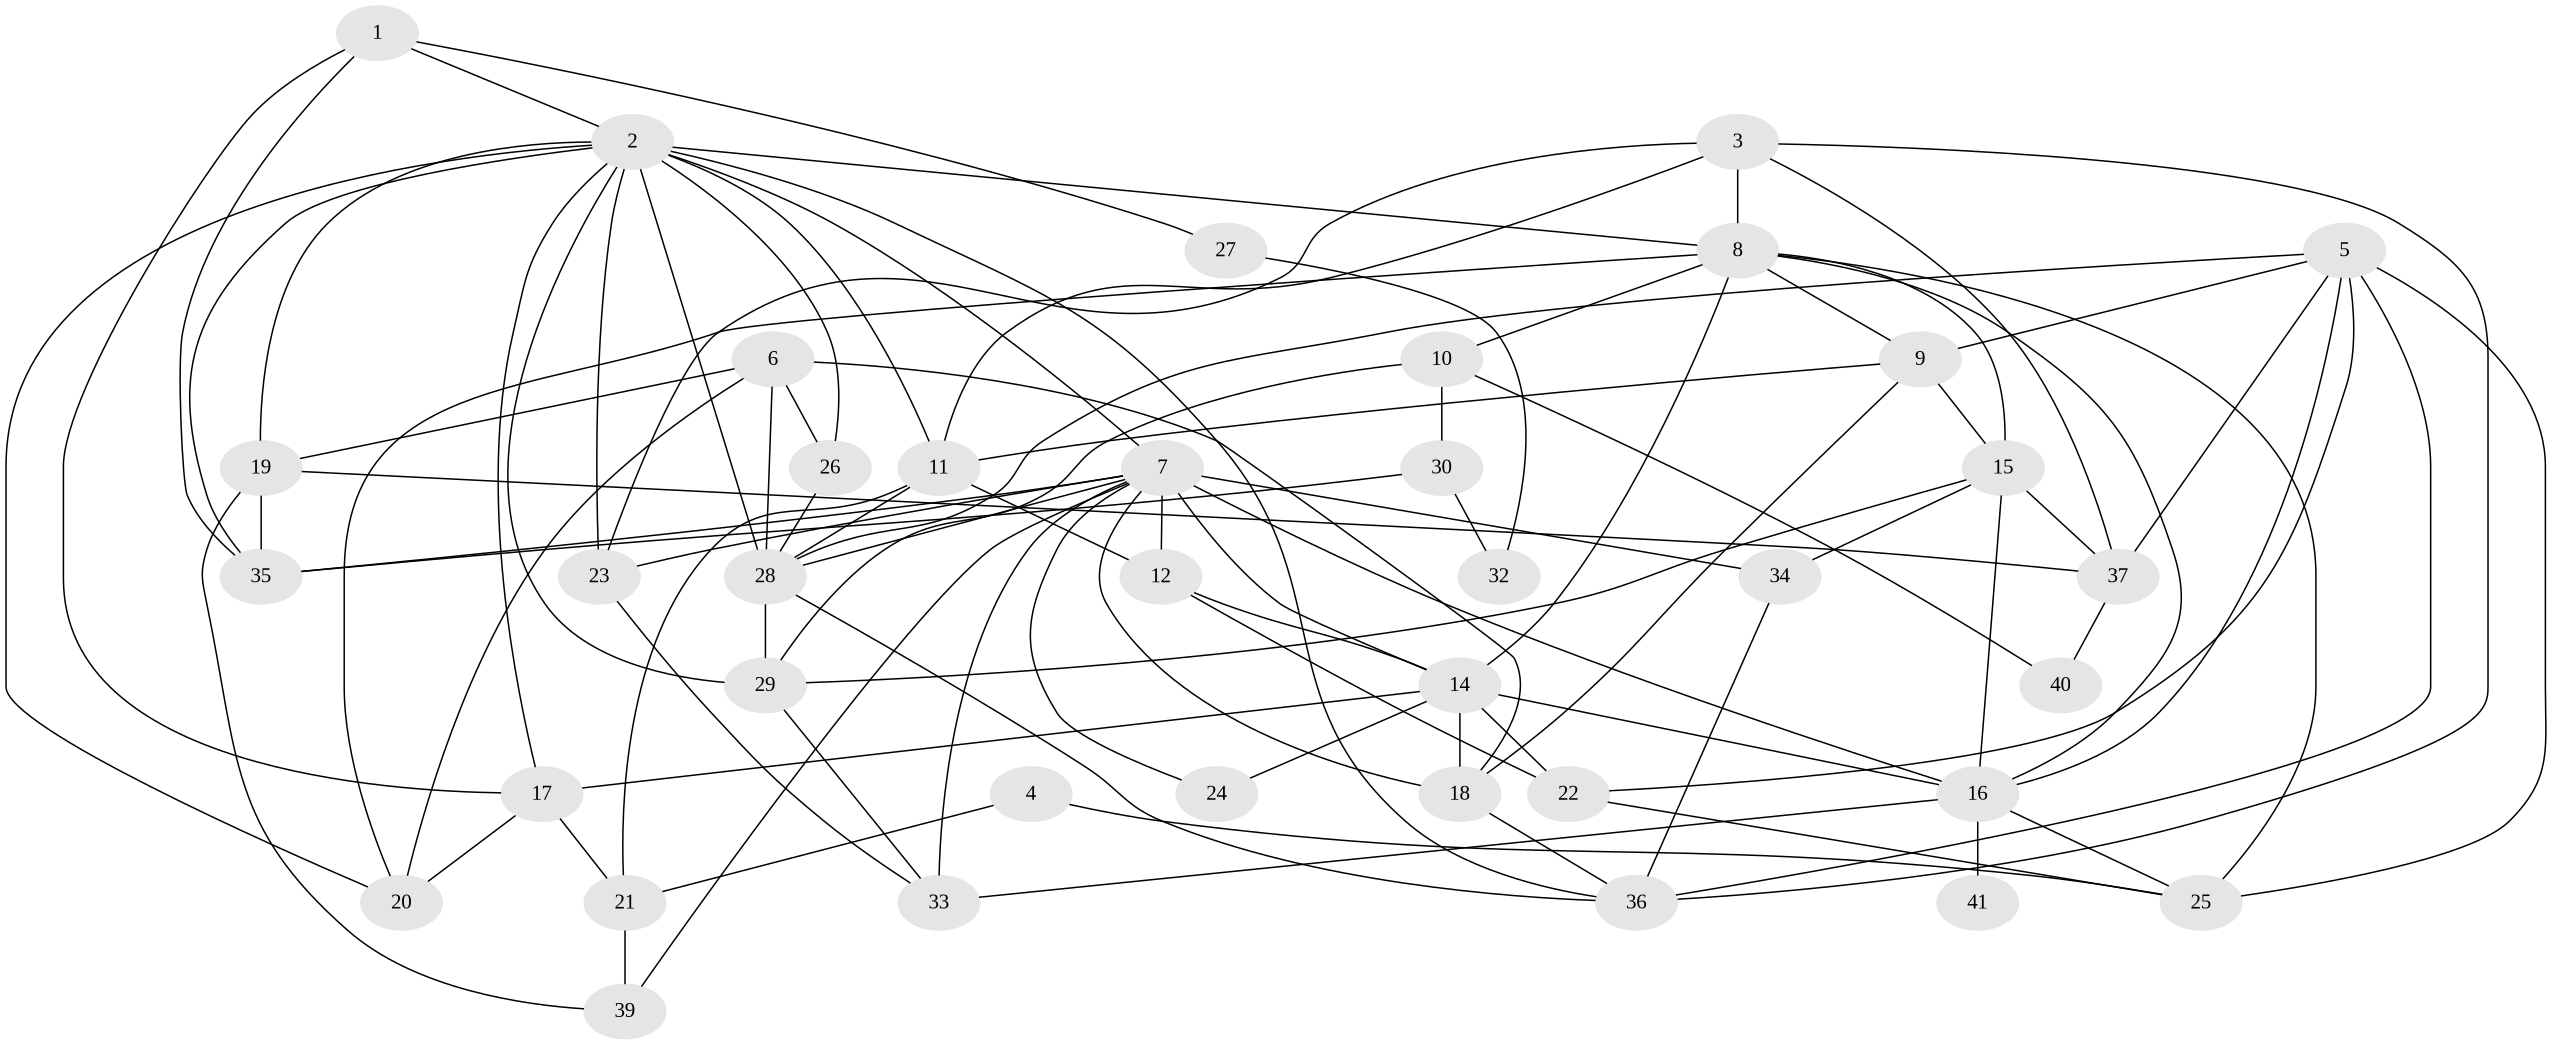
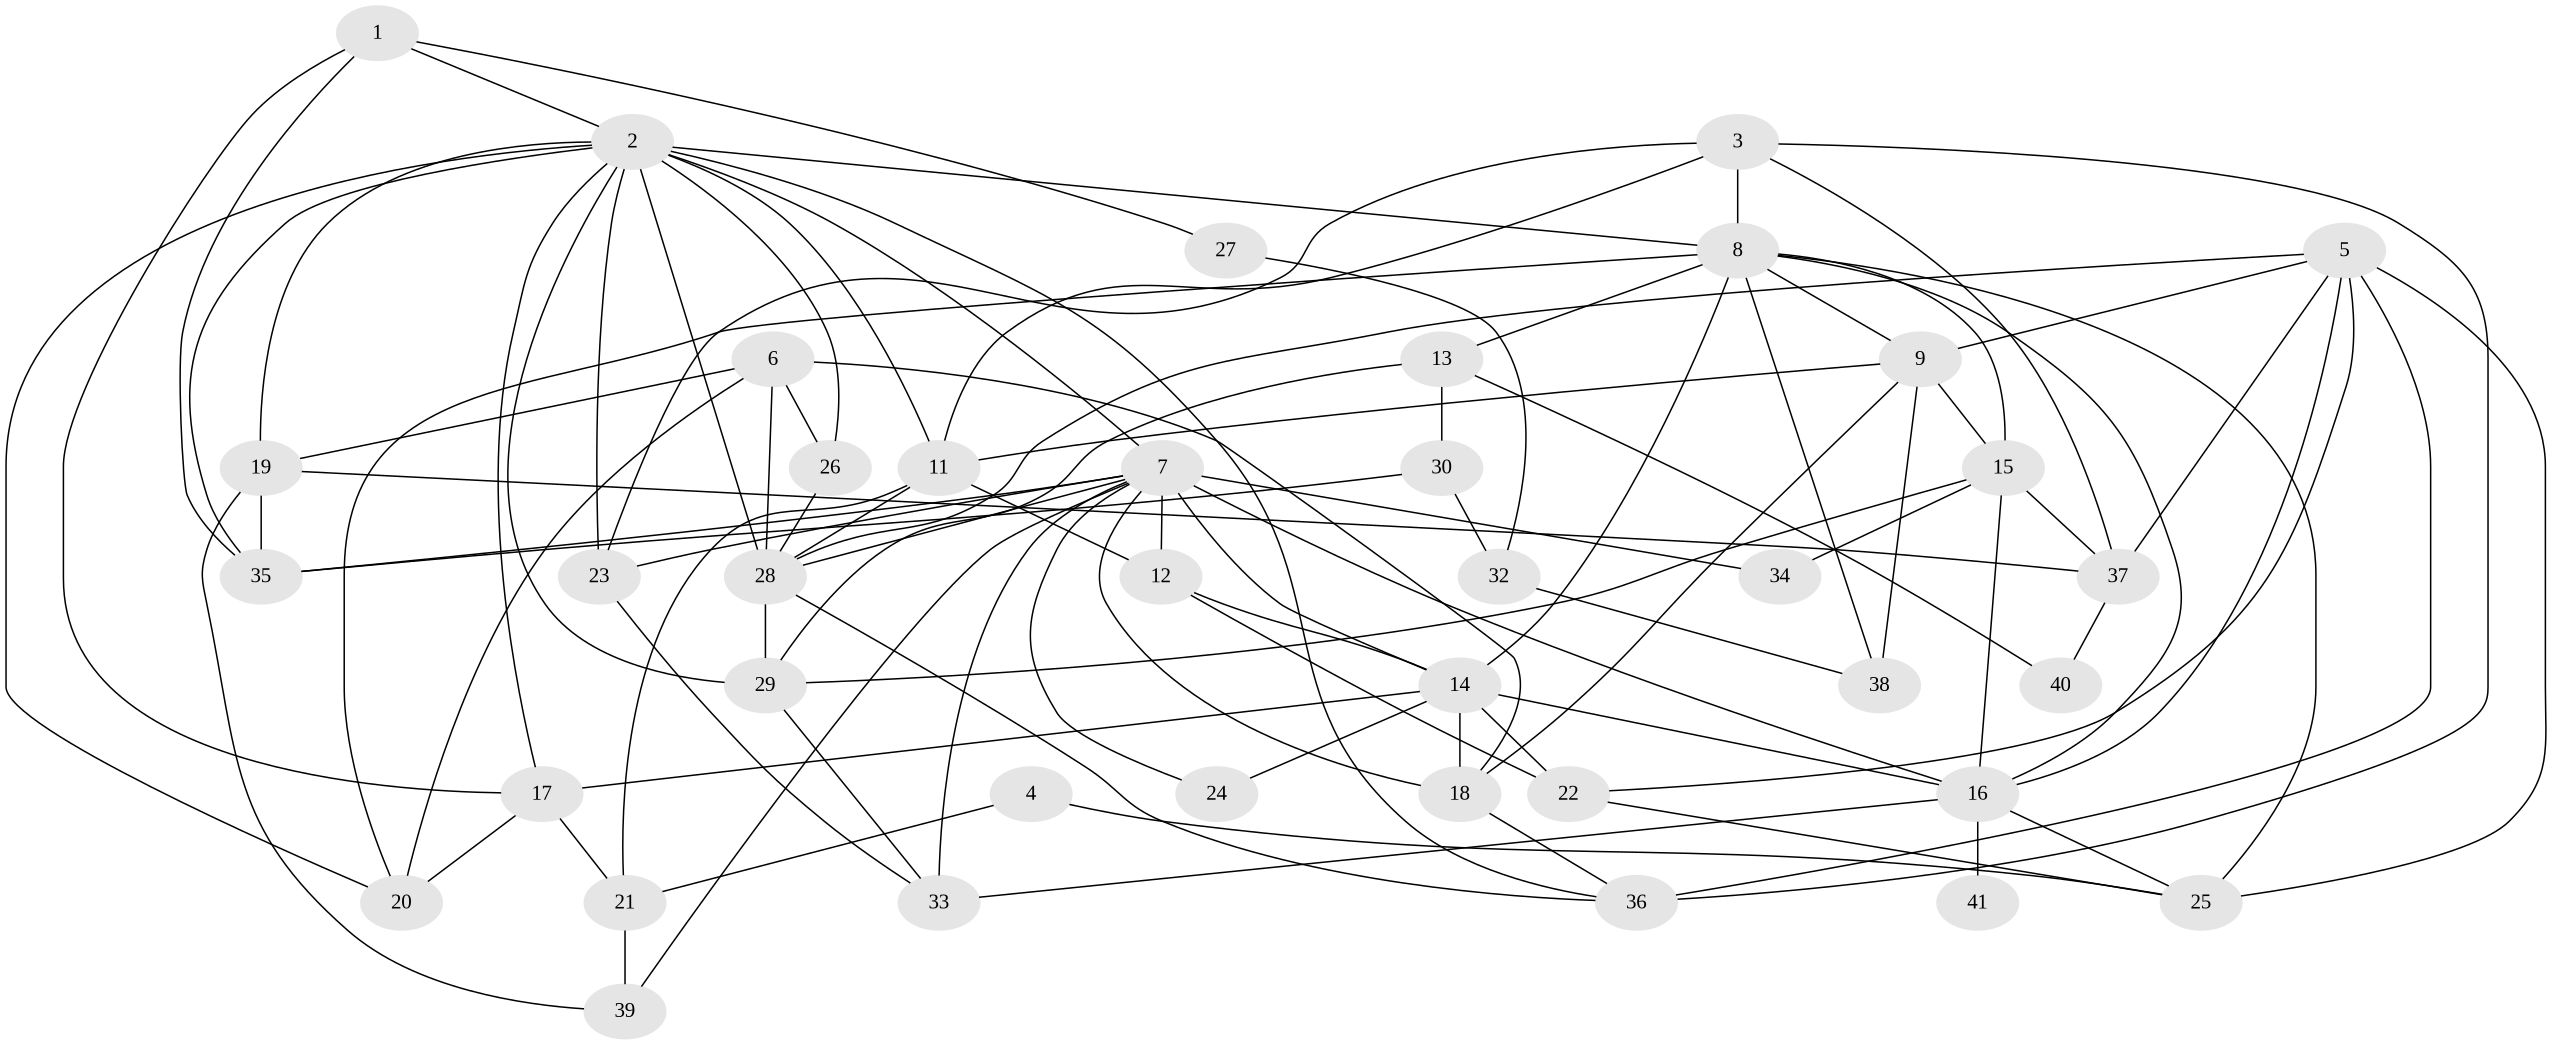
  graph {
    fontname="Liberation Serif"
    node [color=gray90 fontname="Liberation Serif" style=filled]
    edge [fontname="Liberation Serif" weight=1.0]
    1
    2
    17
    27
    35
    7
    8
    11
    19
    20
    23
    26
    28
    29
    36
    21
    32
    16
    18
    12
    14
    24
    33
    34
    39
    25
    9
-   10
+   10 [label=13]
    15
+   38
    37
    3
    40
    4
    5
    22
    41
    6
    30
    1 -- 2
    1 -- 17
    1 -- 27
    1 -- 35
    2 -- 17
    2 -- 35
    2 -- 7 [weight=3.0]
    2 -- 8 [weight=2.0]
    2 -- 11
    2 -- 19
    2 -- 20
    2 -- 23
    2 -- 26
    2 -- 28 [weight=2.0]
    2 -- 29
    2 -- 36
    17 -- 20
    17 -- 21
    27 -- 32
    7 -- 35 [weight=2.0]
    7 -- 23
    7 -- 28
    7 -- 16
    7 -- 18
    7 -- 12
    7 -- 14
    7 -- 24
    7 -- 33
    7 -- 34
    7 -- 39
    8 -- 20
    8 -- 16
    8 -- 14
    8 -- 25
    8 -- 9
    8 -- 10
    8 -- 15
+   8 -- 38
    11 -- 28 [weight=3.0]
    11 -- 21
    11 -- 12
    19 -- 35
    19 -- 39
    19 -- 37
    23 -- 33
    26 -- 28
    28 -- 29 [weight=2.0]
    28 -- 36
    29 -- 33
    21 -- 39
+   32 -- 38
    16 -- 33
    16 -- 25
    16 -- 41
    18 -- 36
    12 -- 14 [weight=2.0]
    12 -- 22
    14 -- 17
    14 -- 16
    14 -- 18 [weight=2.0]
    14 -- 24
    14 -- 22 [weight=2.0]
-   34 -- 36
    9 -- 11
    9 -- 18
    9 -- 15 [weight=2.0]
+   9 -- 38 [weight=2.0]
    10 -- 29
    10 -- 40
    10 -- 30
    15 -- 29
    15 -- 16 [weight=2.0]
    15 -- 34
    15 -- 37
    37 -- 40
    3 -- 8
    3 -- 11
    3 -- 23
    3 -- 36
    3 -- 37
    4 -- 21
    4 -- 25
    5 -- 28
    5 -- 36
    5 -- 16
    5 -- 25 [weight=2.0]
    5 -- 9
    5 -- 37
    5 -- 22
    22 -- 25
    6 -- 19
    6 -- 20
    6 -- 26
    6 -- 28
    6 -- 18
    30 -- 35
    30 -- 32
  }
